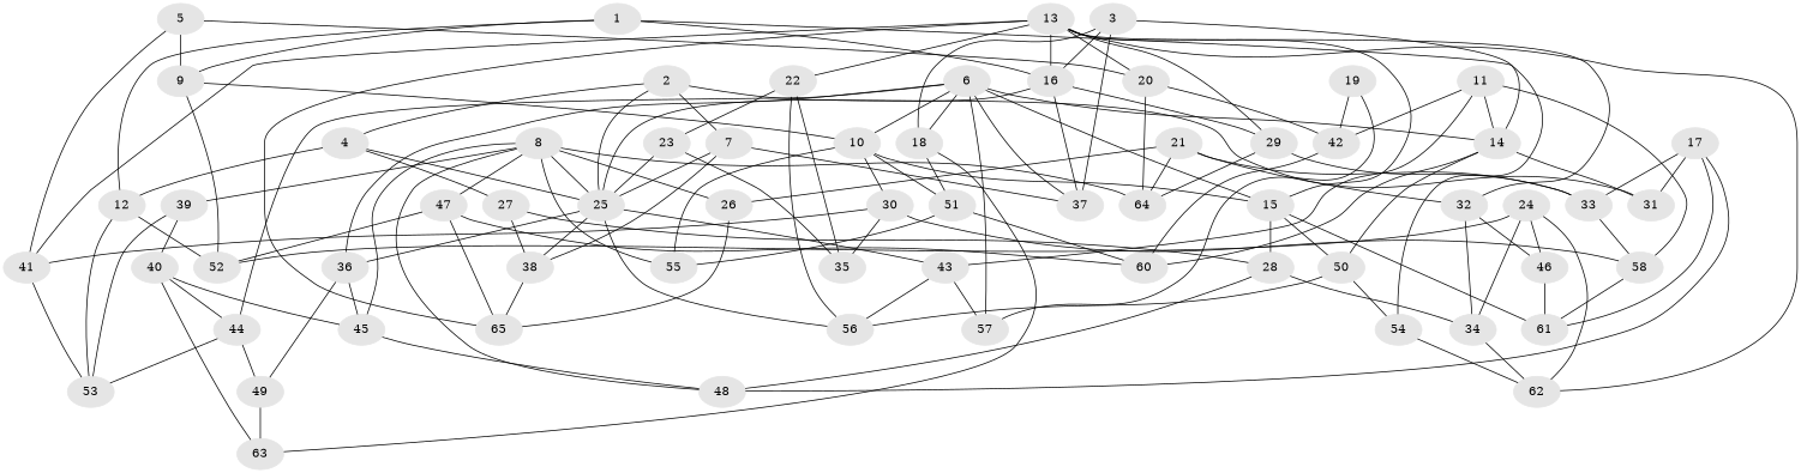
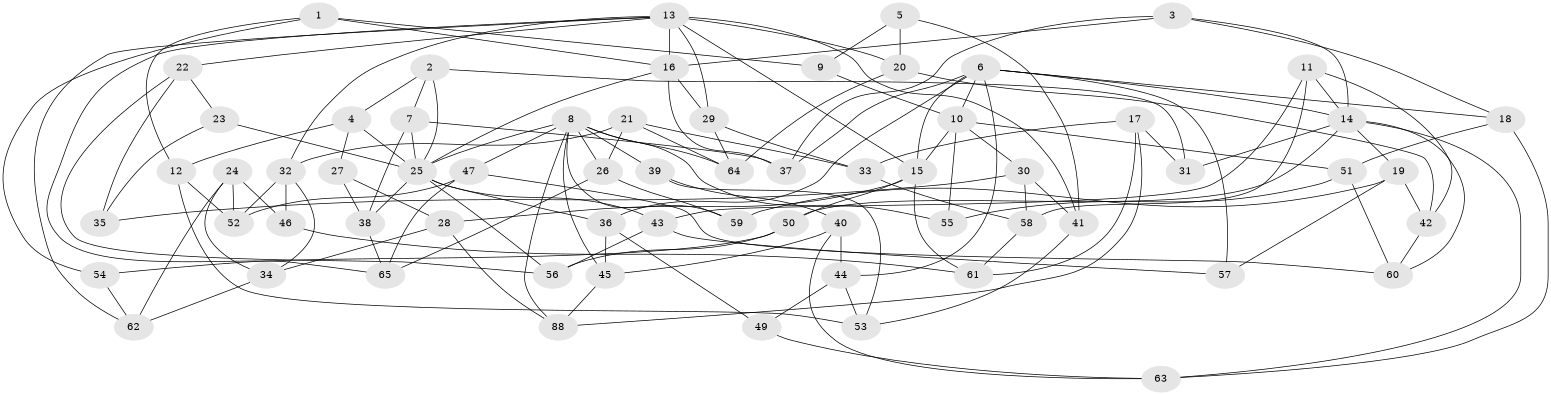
  graph {
    node [color=gray90 style=filled]
    edge [weight=1.0]
    1
    9
    12
    16
    54
    10
    52
    53
    25
    37
    29
    62
    2
    4
    7
    31
    27
    38
    36
    43
    56
    3
    14
    18
    19
    50
    60
    63
    51
    28
    5
    20
    41
    64
    42
    49
    6
    15
    44
    57
    55
    30
    61
    45
    65
    8
    26
    39
    47
-   48
+   48 [label=88]
+   59
    40
    58
    35
    11
    13
    22
    32
    23
    33
    46
    34
    17
    21
    24
    1 -- 9
    1 -- 12
    1 -- 16
    1 -- 54
    9 -- 10
-   9 -- 52
+   32 -- 52
    12 -- 52
    12 -- 53
    16 -- 25 [weight=2.0]
    16 -- 37
    16 -- 29
    54 -- 62
    10 -- 51
    10 -- 15 [weight=2.0]
    10 -- 55
    10 -- 30
    25 -- 38
    25 -- 36
    25 -- 43
    25 -- 56
    29 -- 64
    29 -- 33
    2 -- 25
    2 -- 4
    2 -- 7
    2 -- 31
    4 -- 12
    4 -- 25
    4 -- 27
    7 -- 25
    7 -- 37
    7 -- 38
    27 -- 38
    27 -- 28
    38 -- 65
    36 -- 49
    36 -- 45
    43 -- 56
    43 -- 57
    3 -- 16
    3 -- 37
    3 -- 14
    3 -- 18
    14 -- 31 [weight=2.0]
+   14 -- 19
    14 -- 50
    14 -- 60
+   14 -- 63
    18 -- 63
    18 -- 51
    19 -- 42
    19 -- 57
+   19 -- 59
    50 -- 54
    50 -- 56
    51 -- 60
    51 -- 55
    28 -- 48
    28 -- 34
    5 -- 9
    5 -- 20
    5 -- 41
    20 -- 64
    20 -- 42
    41 -- 53
    42 -- 60
    49 -- 63
    6 -- 10 [weight=2.0]
    6 -- 37
    6 -- 36
    6 -- 14 [weight=2.0]
    6 -- 18
    6 -- 15 [weight=2.0]
    6 -- 44
    6 -- 57 [weight=2.0]
    15 -- 50
    15 -- 28
    15 -- 61
    44 -- 53
    44 -- 49
    30 -- 41
    30 -- 58
    30 -- 35
    45 -- 48
    8 -- 25
    8 -- 64
    8 -- 55 [weight=2.0]
    8 -- 45
    8 -- 26
    8 -- 39
    8 -- 47
    8 -- 48
+   8 -- 59
    26 -- 65
+   26 -- 59
    39 -- 53
    39 -- 40
    47 -- 52
    47 -- 60
    47 -- 65
    40 -- 63
    40 -- 44
    40 -- 45
    58 -- 61
    11 -- 43
    11 -- 14
    11 -- 42
    11 -- 58
    13 -- 16 [weight=2.0]
    13 -- 29 [weight=2.0]
    13 -- 62
    13 -- 20
    13 -- 41
    13 -- 15
    13 -- 65
    13 -- 22
    13 -- 32
    22 -- 56
    22 -- 35
    22 -- 23
    32 -- 46
    32 -- 34
    23 -- 25 [weight=2.0]
    23 -- 35
    33 -- 58
    46 -- 61
    34 -- 62
    17 -- 31
    17 -- 61
    17 -- 48
    17 -- 33
    21 -- 64
    21 -- 26
    21 -- 32
    21 -- 33
    24 -- 52
    24 -- 62
    24 -- 46
    24 -- 34
  }
